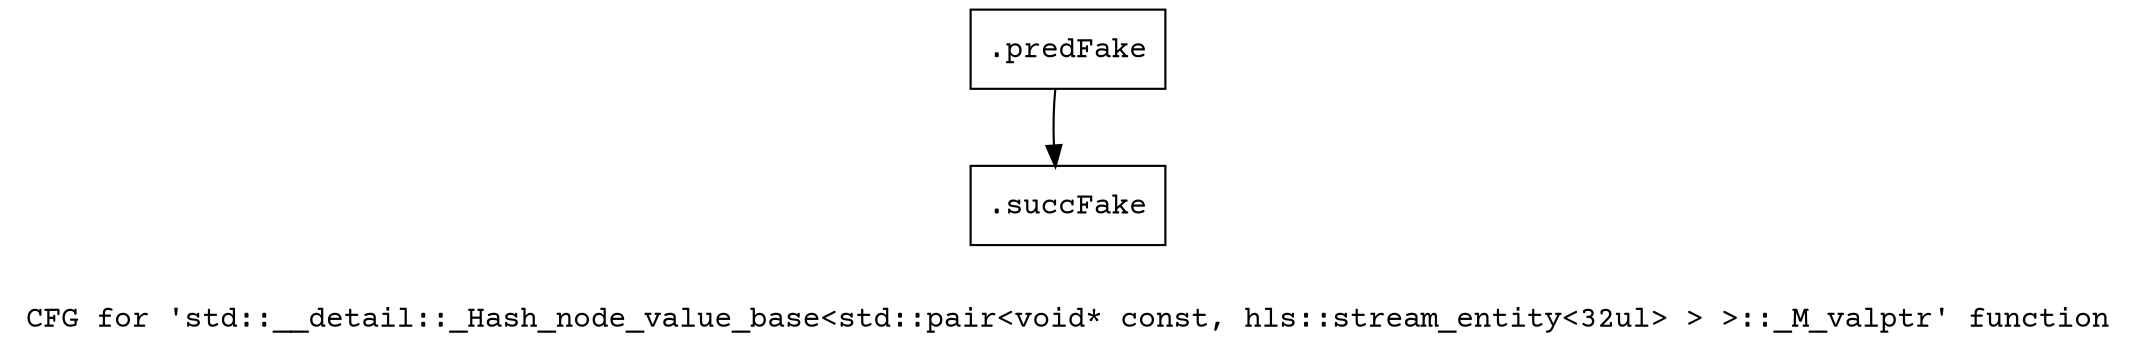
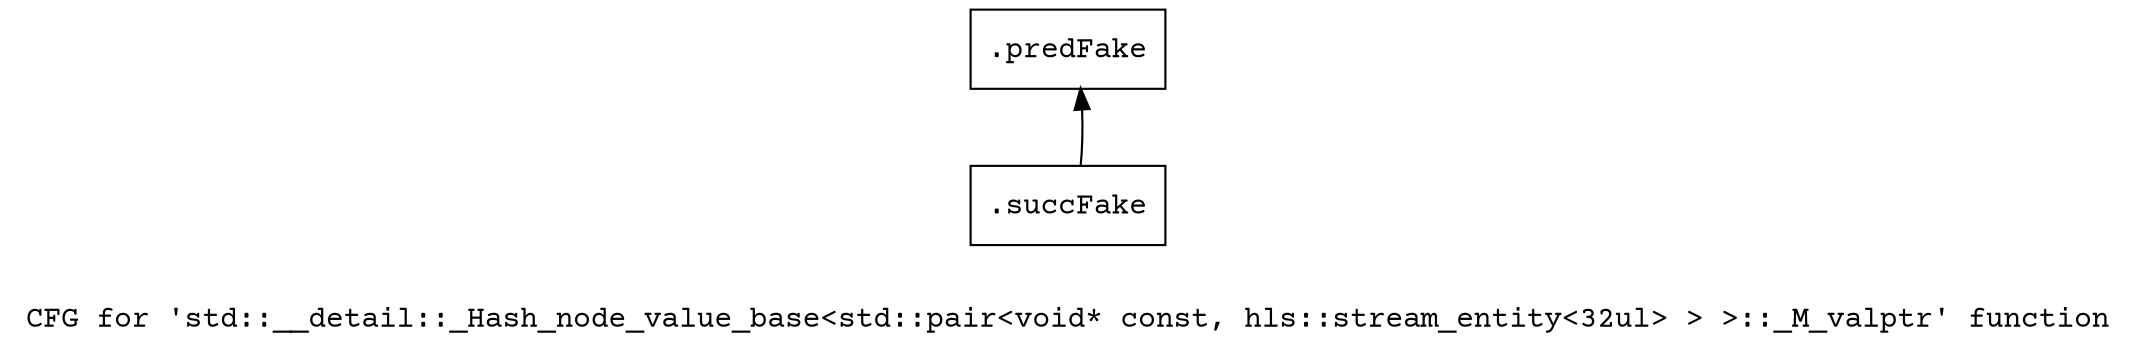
  digraph {
    label="CFG for 'std::__detail::_Hash_node_value_base\<std::pair\<void* const, hls::stream_entity\<32ul\> \> \>::_M_valptr' function"
    fontname="Courier Prime"
    node [shape=record fontname="Courier Prime"]
    n1 [label="{.predFake}"]
    n2 [filename="/mnt/xilinx/Vitis_HLS/2021.2/tps/lnx64/gcc-6.2.0/lib/gcc/x86_64-pc-linux-gnu/6.2.0/../../../../include/c++/6.2.0/bits/hashtable_policy.h" label="{.succFake}" linenumber=250]
-   n1 -> n2 [execusionnum=9 filename="/mnt/xilinx/Vitis_HLS/2021.2/tps/lnx64/gcc-6.2.0/lib/gcc/x86_64-pc-linux-gnu/6.2.0/../../../../include/c++/6.2.0/bits/hashtable_policy.h" fontname="Courier Prime"]
+   n2 -> n1 [execusionnum=9 filename="/mnt/xilinx/Vitis_HLS/2021.2/tps/lnx64/gcc-6.2.0/lib/gcc/x86_64-pc-linux-gnu/6.2.0/../../../../include/c++/6.2.0/bits/hashtable_policy.h" fontname="Courier Prime"]
  }
